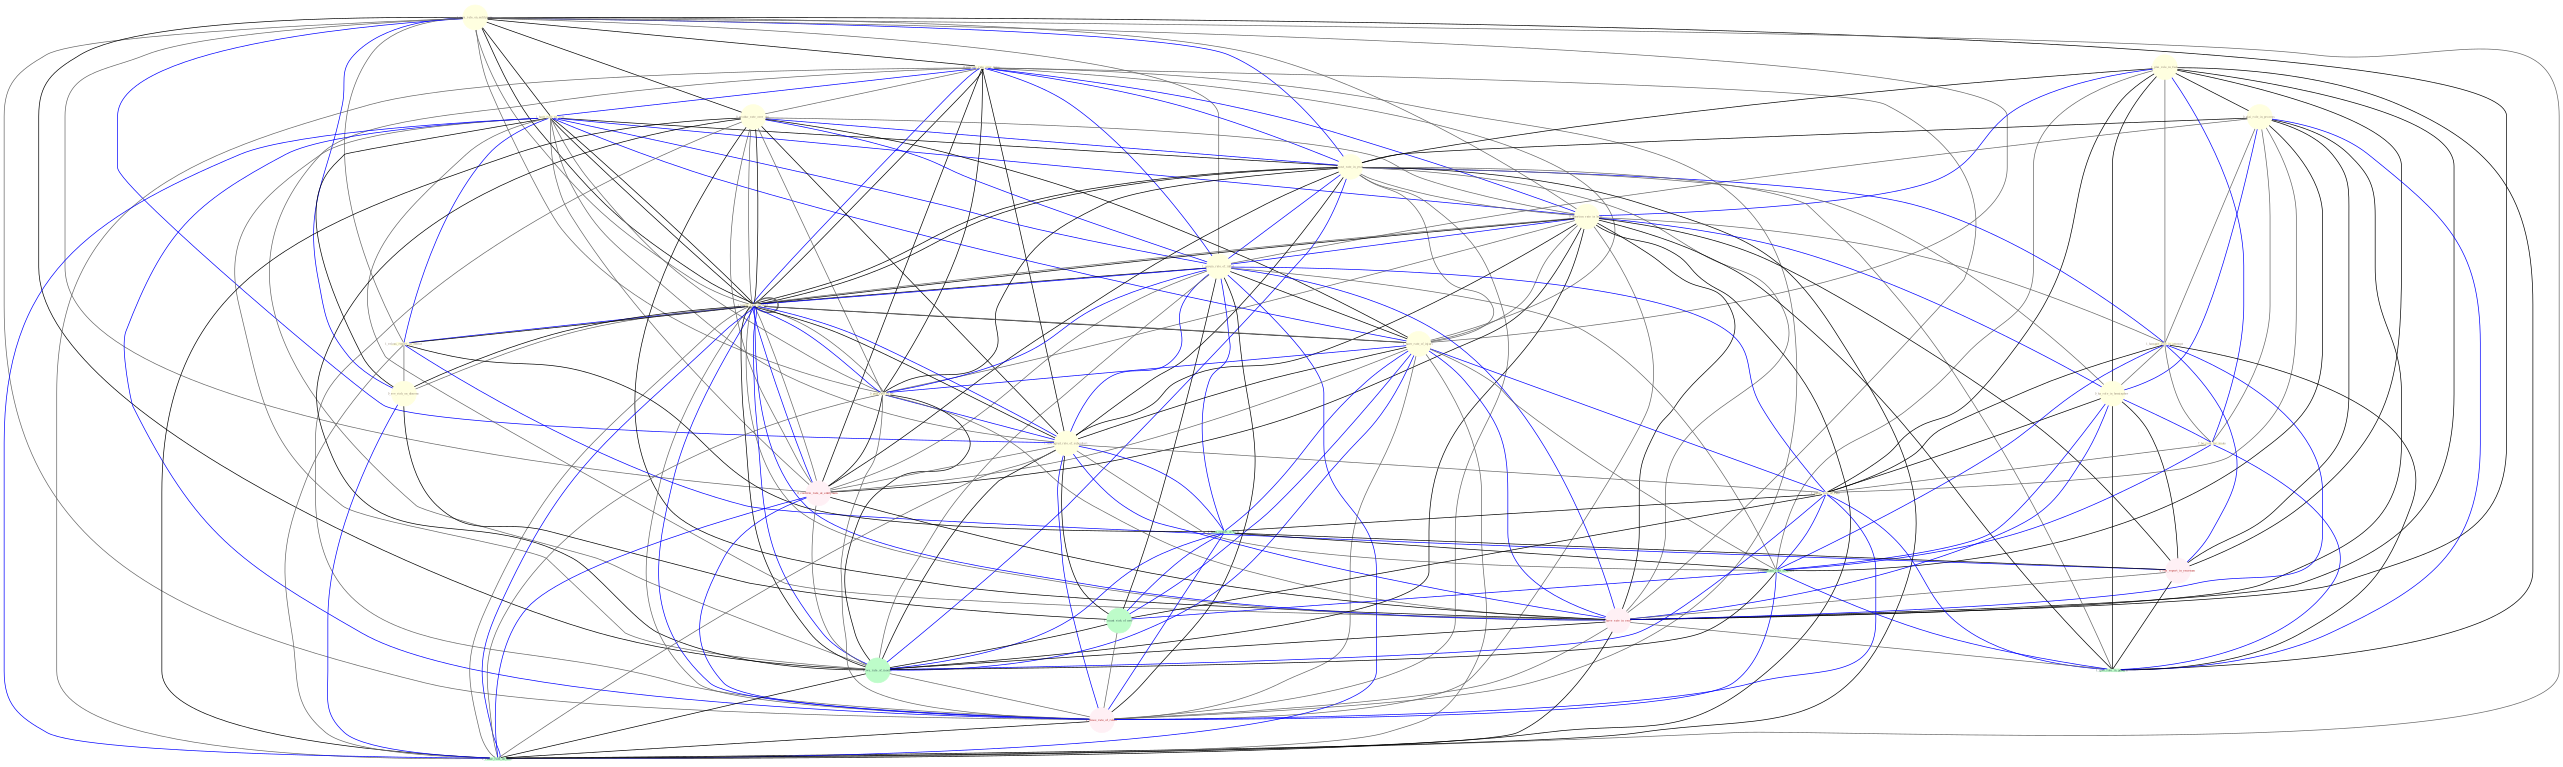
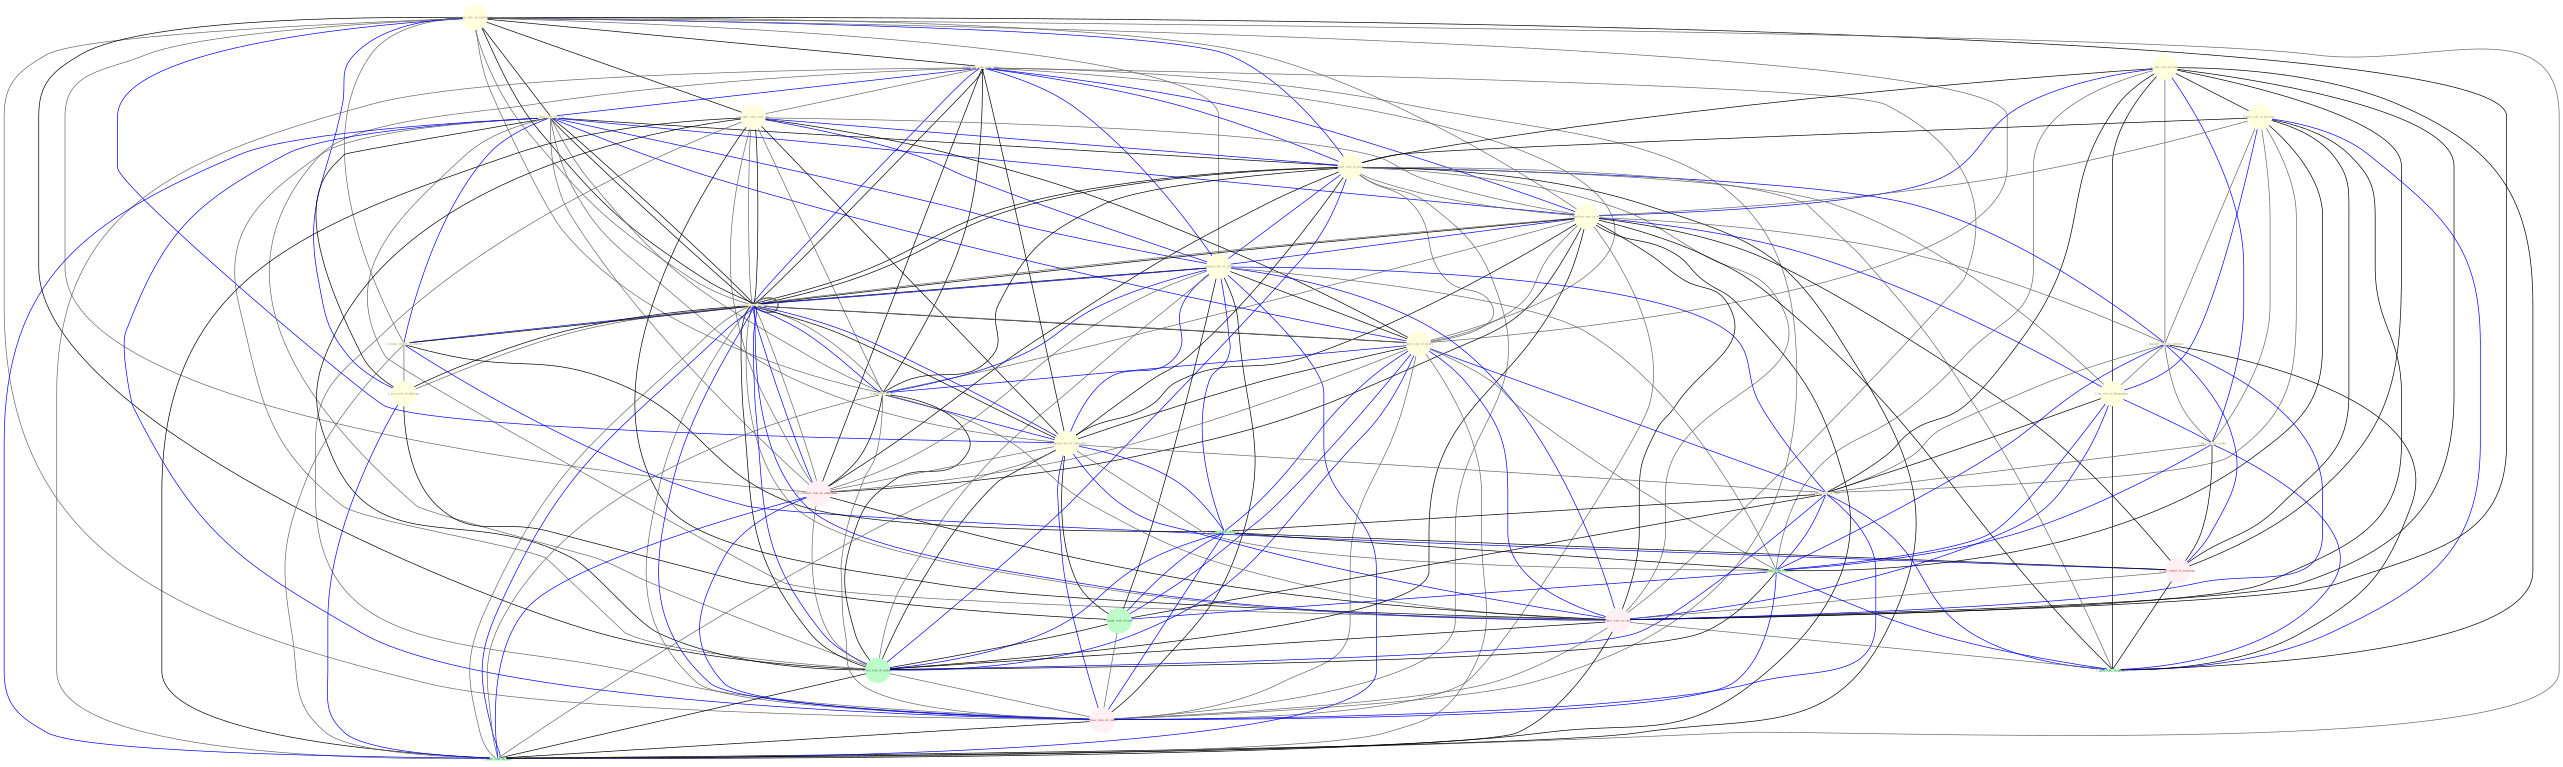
  graph {
    node [color="#ffffe0" fixedsize=true fontcolor="#8b7d6b" fontsize=4 shape=circle style=filled]
    edge [color=black w=1]
    "1_rais_rate_on_entitynam " [height=.06 width=.5]
    "0_increas_rate_over_time " [height=.06 shape=trapezium width=.5]
    "1_have_rate_on_vote " [height=.06 shape=trapezium width=.5]
    "1_plai_role_in_fuel " [height=.06 width=.5]
    "0_produc_rate_over_dai " [height=.06 width=.5]
    "0_plai_role_in_process " [height=.06 width=.5]
    "1_post_rate_in_year " [height=.06 width=.5]
    "0_question_rate_in_hear " [height=.06 width=.5]
    "1_assum_rate_of_inflat " [height=.06 width=.5]
    "1_lower_rate_on_debt " [height=.06 shape=trapezium width=.5]
    "1_releas_report_on_extent " [height=.06 shape=trapezium width=.5]
    "1_hamper_role_in_attempt " [height=.06 shape=trapezium width=.5]
    "1_have_rate_of_injuri " [height=.06 width=.5]
    "0_ha_role_in_hemispher " [height=.06 width=.5]
    "0_peg_rate_to_us " [height=.06 shape=trapezium width=.5]
    n16 [height=.06 label="7_be_role_for_make" shape=trapezium width=.5]
    "1_downgrad_rate_of_subsidiari " [height=.06 width=.5]
    "0_see_risk_on_dimens " [height=.06 width=.5]
    "1_ignor_role_of_rate " [height=.06 shape=trapezium width=.5]
    "0_ran_report_in_yearnum " [color="#fff0f5" fontcolor="#b22222" height=.06 width=.5]
    "0_confirm_rate_at_entitynam " [color="#fff0f5" fontcolor="#b22222" height=.06 width=.5]
    "0_have_rate_in_year " [color="#fff0f5" fontcolor="#b22222" height=.06 width=.5]
    "0_choos_rate_of_rebat " [color="#fff0f5" fontcolor="#b22222" height=.06 width=.5]
    "1_wa_rate_of_month " [color="#BDFCC9" fontcolor="#2f4f4f" height=.06 width=.5]
    "1_reduc_rate_on_debt " [color="#BDFCC9" fontcolor="#2f4f4f" height=.06 shape=trapezium width=.5]
    "1_entitynam_role_of_court " [color="#BDFCC9" fontcolor="#2f4f4f" height=.06 shape=trapezium width=.5]
    "1_give_role_in_govern " [color="#BDFCC9" fontcolor="#2f4f4f" height=.06 shape=trapezium width=.5]
    "1_been_report_of_firm " [color="#BDFCC9" fontcolor="#2f4f4f" height=.06 shape=trapezium width=.5]
    "1_count_risk_of_new " [color="#BDFCC9" fontcolor="#2f4f4f" height=.06 width=.5]
    subgraph sub_1 {
      "1_rais_rate_on_entitynam "
      "0_increas_rate_over_time "
      "1_have_rate_on_vote "
      "1_plai_role_in_fuel "
      "0_produc_rate_over_dai "
      "0_plai_role_in_process "
      "1_post_rate_in_year "
      "0_question_rate_in_hear "
      "1_assum_rate_of_inflat "
      "1_lower_rate_on_debt "
      "1_releas_report_on_extent "
      "1_hamper_role_in_attempt "
      "1_have_rate_of_injuri "
      "0_ha_role_in_hemispher "
      "0_peg_rate_to_us "
      n16
      "1_downgrad_rate_of_subsidiari "
      "0_see_risk_on_dimens "
      "1_ignor_role_of_rate "
    }
    subgraph sub_2 {
      "0_ran_report_in_yearnum "
      "0_confirm_rate_at_entitynam "
      "0_have_rate_in_year "
      "0_choos_rate_of_rebat "
    }
    "1_rais_rate_on_entitynam " -- "0_increas_rate_over_time "
    "1_rais_rate_on_entitynam " -- "1_have_rate_on_vote " [w=2]
    "1_rais_rate_on_entitynam " -- "0_produc_rate_over_dai "
    "1_rais_rate_on_entitynam " -- "1_post_rate_in_year " [color=blue]
    "1_rais_rate_on_entitynam " -- "0_question_rate_in_hear " [color=gray40]
    "1_rais_rate_on_entitynam " -- "1_assum_rate_of_inflat " [color=gray40]
    "1_rais_rate_on_entitynam " -- "1_lower_rate_on_debt " [color=gray40 w=2]
    "1_rais_rate_on_entitynam " -- "1_lower_rate_on_debt " [w=2]
    "1_rais_rate_on_entitynam " -- "1_releas_report_on_extent " [color=gray40]
    "1_rais_rate_on_entitynam " -- "1_have_rate_of_injuri " [color=gray40]
    "1_rais_rate_on_entitynam " -- "0_peg_rate_to_us " [color=gray40]
    "1_rais_rate_on_entitynam " -- "1_downgrad_rate_of_subsidiari " [color=blue]
    "1_rais_rate_on_entitynam " -- "0_see_risk_on_dimens " [color=blue]
    "1_rais_rate_on_entitynam " -- "0_confirm_rate_at_entitynam " [color=gray40 w=2]
    "1_rais_rate_on_entitynam " -- "0_have_rate_in_year "
    "1_rais_rate_on_entitynam " -- "0_choos_rate_of_rebat " [color=gray40]
    "1_rais_rate_on_entitynam " -- "1_wa_rate_of_month "
    "1_rais_rate_on_entitynam " -- "1_reduc_rate_on_debt " [color=gray40 w=2]
    "0_increas_rate_over_time " -- "1_have_rate_on_vote " [color=blue]
    "0_increas_rate_over_time " -- "0_produc_rate_over_dai " [color=gray40 w=2]
    "0_increas_rate_over_time " -- "1_post_rate_in_year " [color=blue]
    "0_increas_rate_over_time " -- "0_question_rate_in_hear " [color=blue]
    "0_increas_rate_over_time " -- "1_assum_rate_of_inflat " [color=blue]
    "0_increas_rate_over_time " -- "1_lower_rate_on_debt " [color=blue]
    "0_increas_rate_over_time " -- "1_lower_rate_on_debt "
    "0_increas_rate_over_time " -- "1_have_rate_of_injuri " [color=gray40]
    "0_increas_rate_over_time " -- "0_peg_rate_to_us "
    "0_increas_rate_over_time " -- "1_downgrad_rate_of_subsidiari "
    "0_increas_rate_over_time " -- "0_confirm_rate_at_entitynam "
    "0_increas_rate_over_time " -- "0_have_rate_in_year " [color=gray40]
    "0_increas_rate_over_time " -- "0_choos_rate_of_rebat " [color=gray40]
    "0_increas_rate_over_time " -- "1_wa_rate_of_month " [color=gray40]
    "0_increas_rate_over_time " -- "1_reduc_rate_on_debt " [color=gray40]
    "1_have_rate_on_vote " -- "1_post_rate_in_year "
    "1_have_rate_on_vote " -- "0_question_rate_in_hear " [color=blue]
    "1_have_rate_on_vote " -- "1_assum_rate_of_inflat " [color=blue]
    "1_have_rate_on_vote " -- "1_lower_rate_on_debt " [w=2]
    "1_have_rate_on_vote " -- "1_lower_rate_on_debt " [w=2]
    "1_have_rate_on_vote " -- "1_releas_report_on_extent " [color=blue]
    "1_have_rate_on_vote " -- "1_have_rate_of_injuri " [color=blue w=2]
    "1_have_rate_on_vote " -- "0_peg_rate_to_us " [color=gray40]
    "1_have_rate_on_vote " -- "1_downgrad_rate_of_subsidiari " [color=gray40]
    "1_have_rate_on_vote " -- "0_see_risk_on_dimens "
    "1_have_rate_on_vote " -- "0_confirm_rate_at_entitynam " [color=gray40]
    "1_have_rate_on_vote " -- "0_have_rate_in_year " [color=gray40 w=2]
    "1_have_rate_on_vote " -- "0_choos_rate_of_rebat " [color=blue]
    "1_have_rate_on_vote " -- "1_wa_rate_of_month " [color=gray40]
    "1_have_rate_on_vote " -- "1_reduc_rate_on_debt " [color=blue w=2]
    "1_plai_role_in_fuel " -- "0_plai_role_in_process " [w=3]
    "1_plai_role_in_fuel " -- "1_post_rate_in_year "
    "1_plai_role_in_fuel " -- "0_question_rate_in_hear " [color=blue]
    "1_plai_role_in_fuel " -- "1_hamper_role_in_attempt " [color=gray40 w=2]
    "1_plai_role_in_fuel " -- "0_ha_role_in_hemispher " [w=2]
    "1_plai_role_in_fuel " -- n16 [color=blue]
    "1_plai_role_in_fuel " -- "1_ignor_role_of_rate "
    "1_plai_role_in_fuel " -- "0_ran_report_in_yearnum "
    "1_plai_role_in_fuel " -- "0_have_rate_in_year "
    "1_plai_role_in_fuel " -- "1_entitynam_role_of_court " [color=gray40]
    "1_plai_role_in_fuel " -- "1_give_role_in_govern " [w=2]
    "0_produc_rate_over_dai " -- "1_post_rate_in_year " [color=blue]
    "0_produc_rate_over_dai " -- "0_question_rate_in_hear " [color=gray40]
    "0_produc_rate_over_dai " -- "1_assum_rate_of_inflat " [color=blue]
    "0_produc_rate_over_dai " -- "1_lower_rate_on_debt " [color=gray40]
    "0_produc_rate_over_dai " -- "1_lower_rate_on_debt "
    "0_produc_rate_over_dai " -- "1_have_rate_of_injuri "
    "0_produc_rate_over_dai " -- "0_peg_rate_to_us " [color=gray40]
    "0_produc_rate_over_dai " -- "1_downgrad_rate_of_subsidiari "
    "0_produc_rate_over_dai " -- "0_confirm_rate_at_entitynam " [color=gray40]
    "0_produc_rate_over_dai " -- "0_have_rate_in_year "
    "0_produc_rate_over_dai " -- "0_choos_rate_of_rebat " [color=gray40]
    "0_produc_rate_over_dai " -- "1_wa_rate_of_month "
    "0_produc_rate_over_dai " -- "1_reduc_rate_on_debt "
    "0_plai_role_in_process " -- "1_post_rate_in_year "
-   "0_plai_role_in_process " -- "1_assum_rate_of_inflat " [color=gray40]
+   "0_plai_role_in_process " -- "0_question_rate_in_hear " [color=gray40]
    "0_plai_role_in_process " -- "1_hamper_role_in_attempt " [color=gray40 w=2]
    "0_plai_role_in_process " -- "0_ha_role_in_hemispher " [color=blue w=2]
    "0_plai_role_in_process " -- n16 [color=gray40]
    "0_plai_role_in_process " -- "1_ignor_role_of_rate " [color=gray40]
    "0_plai_role_in_process " -- "0_ran_report_in_yearnum "
    "0_plai_role_in_process " -- "0_have_rate_in_year "
    "0_plai_role_in_process " -- "1_entitynam_role_of_court "
    "0_plai_role_in_process " -- "1_give_role_in_govern " [color=blue w=2]
    "1_post_rate_in_year " -- "0_question_rate_in_hear " [color=gray40 w=2]
    "1_post_rate_in_year " -- "1_assum_rate_of_inflat " [color=blue]
    "1_post_rate_in_year " -- "1_lower_rate_on_debt "
    "1_post_rate_in_year " -- "1_lower_rate_on_debt "
    "1_post_rate_in_year " -- "1_hamper_role_in_attempt " [color=blue]
    "1_post_rate_in_year " -- "1_have_rate_of_injuri " [color=gray40]
    "1_post_rate_in_year " -- "0_ha_role_in_hemispher " [color=gray40]
    "1_post_rate_in_year " -- "0_peg_rate_to_us "
    "1_post_rate_in_year " -- "1_downgrad_rate_of_subsidiari "
    "1_post_rate_in_year " -- "0_confirm_rate_at_entitynam "
    "1_post_rate_in_year " -- "0_have_rate_in_year " [color=gray40 w=3]
    "1_post_rate_in_year " -- "0_choos_rate_of_rebat " [color=gray40]
    "1_post_rate_in_year " -- "1_wa_rate_of_month " [color=blue]
    "1_post_rate_in_year " -- "1_reduc_rate_on_debt "
    "1_post_rate_in_year " -- "1_give_role_in_govern " [color=gray40]
    "0_question_rate_in_hear " -- "1_assum_rate_of_inflat " [color=blue]
    "0_question_rate_in_hear " -- "1_lower_rate_on_debt " [color=gray40]
    "0_question_rate_in_hear " -- "1_lower_rate_on_debt "
    "0_question_rate_in_hear " -- "1_hamper_role_in_attempt " [color=gray40]
    "0_question_rate_in_hear " -- "1_have_rate_of_injuri " [color=gray40]
    "0_question_rate_in_hear " -- "0_ha_role_in_hemispher " [color=blue]
    "0_question_rate_in_hear " -- "0_peg_rate_to_us " [color=gray40]
    "0_question_rate_in_hear " -- "1_downgrad_rate_of_subsidiari "
    "0_question_rate_in_hear " -- "0_ran_report_in_yearnum "
    "0_question_rate_in_hear " -- "0_confirm_rate_at_entitynam "
    "0_question_rate_in_hear " -- "0_have_rate_in_year " [w=2]
    "0_question_rate_in_hear " -- "0_choos_rate_of_rebat " [color=gray40]
    "0_question_rate_in_hear " -- "1_wa_rate_of_month "
    "0_question_rate_in_hear " -- "1_reduc_rate_on_debt "
    "0_question_rate_in_hear " -- "1_give_role_in_govern "
    "1_assum_rate_of_inflat " -- "1_lower_rate_on_debt "
    "1_assum_rate_of_inflat " -- "1_lower_rate_on_debt " [color=blue]
    "1_assum_rate_of_inflat " -- "1_have_rate_of_injuri " [w=2]
    "1_assum_rate_of_inflat " -- "0_peg_rate_to_us " [color=blue]
    "1_assum_rate_of_inflat " -- "1_downgrad_rate_of_subsidiari " [color=blue w=2]
    "1_assum_rate_of_inflat " -- "1_ignor_role_of_rate " [color=blue]
    "1_assum_rate_of_inflat " -- "0_confirm_rate_at_entitynam " [color=gray40]
    "1_assum_rate_of_inflat " -- "0_have_rate_in_year " [color=blue]
    "1_assum_rate_of_inflat " -- "0_choos_rate_of_rebat " [w=2]
    "1_assum_rate_of_inflat " -- "1_wa_rate_of_month " [color=gray40 w=2]
    "1_assum_rate_of_inflat " -- "1_reduc_rate_on_debt " [color=blue]
    "1_assum_rate_of_inflat " -- "1_entitynam_role_of_court " [color=gray40]
    "1_assum_rate_of_inflat " -- "1_been_report_of_firm " [color=blue]
    "1_assum_rate_of_inflat " -- "1_count_risk_of_new "
    "1_lower_rate_on_debt " -- "1_lower_rate_on_debt " [color=gray40 style=bold w=4]
    "1_lower_rate_on_debt " -- "1_releas_report_on_extent " [color=blue]
    "1_lower_rate_on_debt " -- "1_have_rate_of_injuri "
    "1_lower_rate_on_debt " -- "1_have_rate_of_injuri " [color=gray40]
    "1_lower_rate_on_debt " -- "0_peg_rate_to_us " [color=blue]
    "1_lower_rate_on_debt " -- "0_peg_rate_to_us " [color=gray40]
    "1_lower_rate_on_debt " -- "1_downgrad_rate_of_subsidiari "
    "1_lower_rate_on_debt " -- "1_downgrad_rate_of_subsidiari " [color=blue]
    "1_lower_rate_on_debt " -- "0_see_risk_on_dimens "
    "1_lower_rate_on_debt " -- "0_see_risk_on_dimens " [color=gray40]
    "1_lower_rate_on_debt " -- "0_confirm_rate_at_entitynam " [color=blue]
    "1_lower_rate_on_debt " -- "0_confirm_rate_at_entitynam " [color=gray40]
    "1_lower_rate_on_debt " -- "0_have_rate_in_year " [color=gray40]
    "1_lower_rate_on_debt " -- "0_have_rate_in_year " [color=blue]
    "1_lower_rate_on_debt " -- "0_choos_rate_of_rebat " [color=gray40]
    "1_lower_rate_on_debt " -- "0_choos_rate_of_rebat " [color=blue]
    "1_lower_rate_on_debt " -- "1_wa_rate_of_month "
    "1_lower_rate_on_debt " -- "1_wa_rate_of_month " [color=blue]
    "1_lower_rate_on_debt " -- "1_reduc_rate_on_debt " [color=gray40 w=3]
    "1_lower_rate_on_debt " -- "1_reduc_rate_on_debt " [color=blue w=3]
    "1_releas_report_on_extent " -- "1_lower_rate_on_debt "
    "1_releas_report_on_extent " -- "0_see_risk_on_dimens " [color=gray40]
    "1_releas_report_on_extent " -- "0_ran_report_in_yearnum " [color=blue]
    "1_releas_report_on_extent " -- "1_reduc_rate_on_debt " [color=gray40]
    "1_releas_report_on_extent " -- "1_been_report_of_firm "
    "1_hamper_role_in_attempt " -- "0_ha_role_in_hemispher " [color=gray40 w=2]
    "1_hamper_role_in_attempt " -- n16 [color=gray40]
-   "1_hamper_role_in_attempt " -- "1_ignor_role_of_rate "
+   "1_hamper_role_in_attempt " -- "1_ignor_role_of_rate " [color=gray40]
    "1_hamper_role_in_attempt " -- "0_ran_report_in_yearnum " [color=blue]
    "1_hamper_role_in_attempt " -- "0_have_rate_in_year " [color=blue]
    "1_hamper_role_in_attempt " -- "1_entitynam_role_of_court " [color=blue]
    "1_hamper_role_in_attempt " -- "1_give_role_in_govern " [w=2]
    "1_have_rate_of_injuri " -- "0_peg_rate_to_us " [color=blue]
    "1_have_rate_of_injuri " -- "1_downgrad_rate_of_subsidiari " [w=2]
    "1_have_rate_of_injuri " -- "1_ignor_role_of_rate " [color=blue]
    "1_have_rate_of_injuri " -- "0_confirm_rate_at_entitynam " [color=gray40]
    "1_have_rate_of_injuri " -- "0_have_rate_in_year " [color=blue w=2]
    "1_have_rate_of_injuri " -- "0_choos_rate_of_rebat " [color=gray40 w=2]
    "1_have_rate_of_injuri " -- "1_wa_rate_of_month " [color=blue w=2]
    "1_have_rate_of_injuri " -- "1_reduc_rate_on_debt " [color=gray40]
    "1_have_rate_of_injuri " -- "1_entitynam_role_of_court " [color=gray40]
    "1_have_rate_of_injuri " -- "1_been_report_of_firm " [color=blue]
    "1_have_rate_of_injuri " -- "1_count_risk_of_new " [color=blue]
    "0_ha_role_in_hemispher " -- n16 [color=blue]
    "0_ha_role_in_hemispher " -- "1_ignor_role_of_rate "
-   "0_ha_role_in_hemispher " -- "0_ran_report_in_yearnum "
+   n16 -- "0_ran_report_in_yearnum "
    "0_ha_role_in_hemispher " -- "0_have_rate_in_year " [color=blue]
    "0_ha_role_in_hemispher " -- "1_entitynam_role_of_court " [color=blue]
    "0_ha_role_in_hemispher " -- "1_give_role_in_govern " [w=2]
    "0_peg_rate_to_us " -- "1_downgrad_rate_of_subsidiari " [color=blue]
    "0_peg_rate_to_us " -- "0_confirm_rate_at_entitynam "
    "0_peg_rate_to_us " -- "0_have_rate_in_year " [color=gray40]
    "0_peg_rate_to_us " -- "0_choos_rate_of_rebat " [color=gray40]
    "0_peg_rate_to_us " -- "1_wa_rate_of_month "
    "0_peg_rate_to_us " -- "1_reduc_rate_on_debt " [color=gray40]
    n16 -- "1_ignor_role_of_rate " [color=gray40]
    n16 -- "1_entitynam_role_of_court " [color=blue]
    n16 -- "1_give_role_in_govern " [color=blue]
    "1_downgrad_rate_of_subsidiari " -- "1_ignor_role_of_rate " [color=gray40]
    "1_downgrad_rate_of_subsidiari " -- "0_confirm_rate_at_entitynam " [color=gray40]
    "1_downgrad_rate_of_subsidiari " -- "0_have_rate_in_year " [color=blue]
    "1_downgrad_rate_of_subsidiari " -- "0_choos_rate_of_rebat " [color=blue w=2]
    "1_downgrad_rate_of_subsidiari " -- "1_wa_rate_of_month " [w=2]
    "1_downgrad_rate_of_subsidiari " -- "1_reduc_rate_on_debt " [color=gray40]
    "1_downgrad_rate_of_subsidiari " -- "1_entitynam_role_of_court " [color=gray40]
    "1_downgrad_rate_of_subsidiari " -- "1_been_report_of_firm " [color=blue]
    "1_downgrad_rate_of_subsidiari " -- "1_count_risk_of_new "
    "0_see_risk_on_dimens " -- "1_reduc_rate_on_debt " [color=blue]
    "0_see_risk_on_dimens " -- "1_count_risk_of_new "
    "1_ignor_role_of_rate " -- "0_choos_rate_of_rebat " [color=blue]
    "1_ignor_role_of_rate " -- "1_wa_rate_of_month " [color=blue]
    "1_ignor_role_of_rate " -- "1_entitynam_role_of_court " [color=blue w=2]
    "1_ignor_role_of_rate " -- "1_give_role_in_govern " [color=blue]
    "1_ignor_role_of_rate " -- "1_been_report_of_firm "
    "1_ignor_role_of_rate " -- "1_count_risk_of_new "
    "0_ran_report_in_yearnum " -- "0_have_rate_in_year " [color=gray40]
    "0_ran_report_in_yearnum " -- "1_give_role_in_govern "
    "0_confirm_rate_at_entitynam " -- "0_have_rate_in_year "
    "0_confirm_rate_at_entitynam " -- "0_choos_rate_of_rebat " [color=blue]
    "0_confirm_rate_at_entitynam " -- "1_wa_rate_of_month " [color=gray40]
    "0_confirm_rate_at_entitynam " -- "1_reduc_rate_on_debt " [color=blue]
    "0_have_rate_in_year " -- "0_choos_rate_of_rebat " [color=gray40]
    "0_have_rate_in_year " -- "1_wa_rate_of_month "
    "0_have_rate_in_year " -- "1_reduc_rate_on_debt "
    "0_have_rate_in_year " -- "1_give_role_in_govern " [color=gray40]
    "0_choos_rate_of_rebat " -- "1_reduc_rate_on_debt "
    "1_wa_rate_of_month " -- "0_choos_rate_of_rebat " [color=gray40 w=2]
    "1_wa_rate_of_month " -- "1_reduc_rate_on_debt "
    "1_entitynam_role_of_court " -- "0_choos_rate_of_rebat " [color=blue]
    "1_entitynam_role_of_court " -- "1_wa_rate_of_month "
    "1_entitynam_role_of_court " -- "1_give_role_in_govern " [color=blue]
    "1_entitynam_role_of_court " -- "1_count_risk_of_new " [color=blue]
    "1_been_report_of_firm " -- "0_ran_report_in_yearnum "
    "1_been_report_of_firm " -- "0_choos_rate_of_rebat " [color=blue]
    "1_been_report_of_firm " -- "1_wa_rate_of_month " [color=blue]
    "1_been_report_of_firm " -- "1_entitynam_role_of_court "
    "1_been_report_of_firm " -- "1_count_risk_of_new " [color=blue]
    "1_count_risk_of_new " -- "0_choos_rate_of_rebat " [color=gray40]
    "1_count_risk_of_new " -- "1_wa_rate_of_month "
  }
